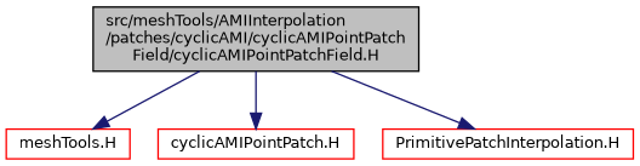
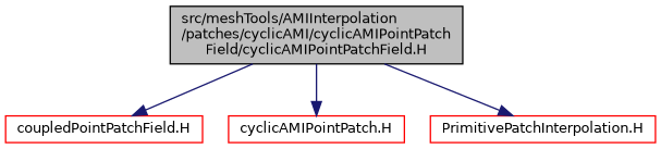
  digraph {
    node [color=red fontname=Helvetica fontsize=10 shape=record]
    edge [color=midnightblue fontname=Helvetica fontsize=10 labelfontname=Helvetica labelfontsize=10 style=solid]
    n1 [color=black fillcolor=grey75 fontcolor=black height=0.2 label="src/meshTools/AMIInterpolation\l/patches/cyclicAMI/cyclicAMIPointPatch\lField/cyclicAMIPointPatchField.H" style=filled width=0.4]
-   n2 [height=0.2 label="meshTools.H" width=0.4]
+   n2 [height=0.2 label="coupledPointPatchField.H" width=0.4]
    n3 [height=0.2 label="cyclicAMIPointPatch.H" width=0.4]
    n4 [height=0.2 label="PrimitivePatchInterpolation.H" width=0.4]
    n1 -> n2
    n1 -> n3
    n1 -> n4
  }
